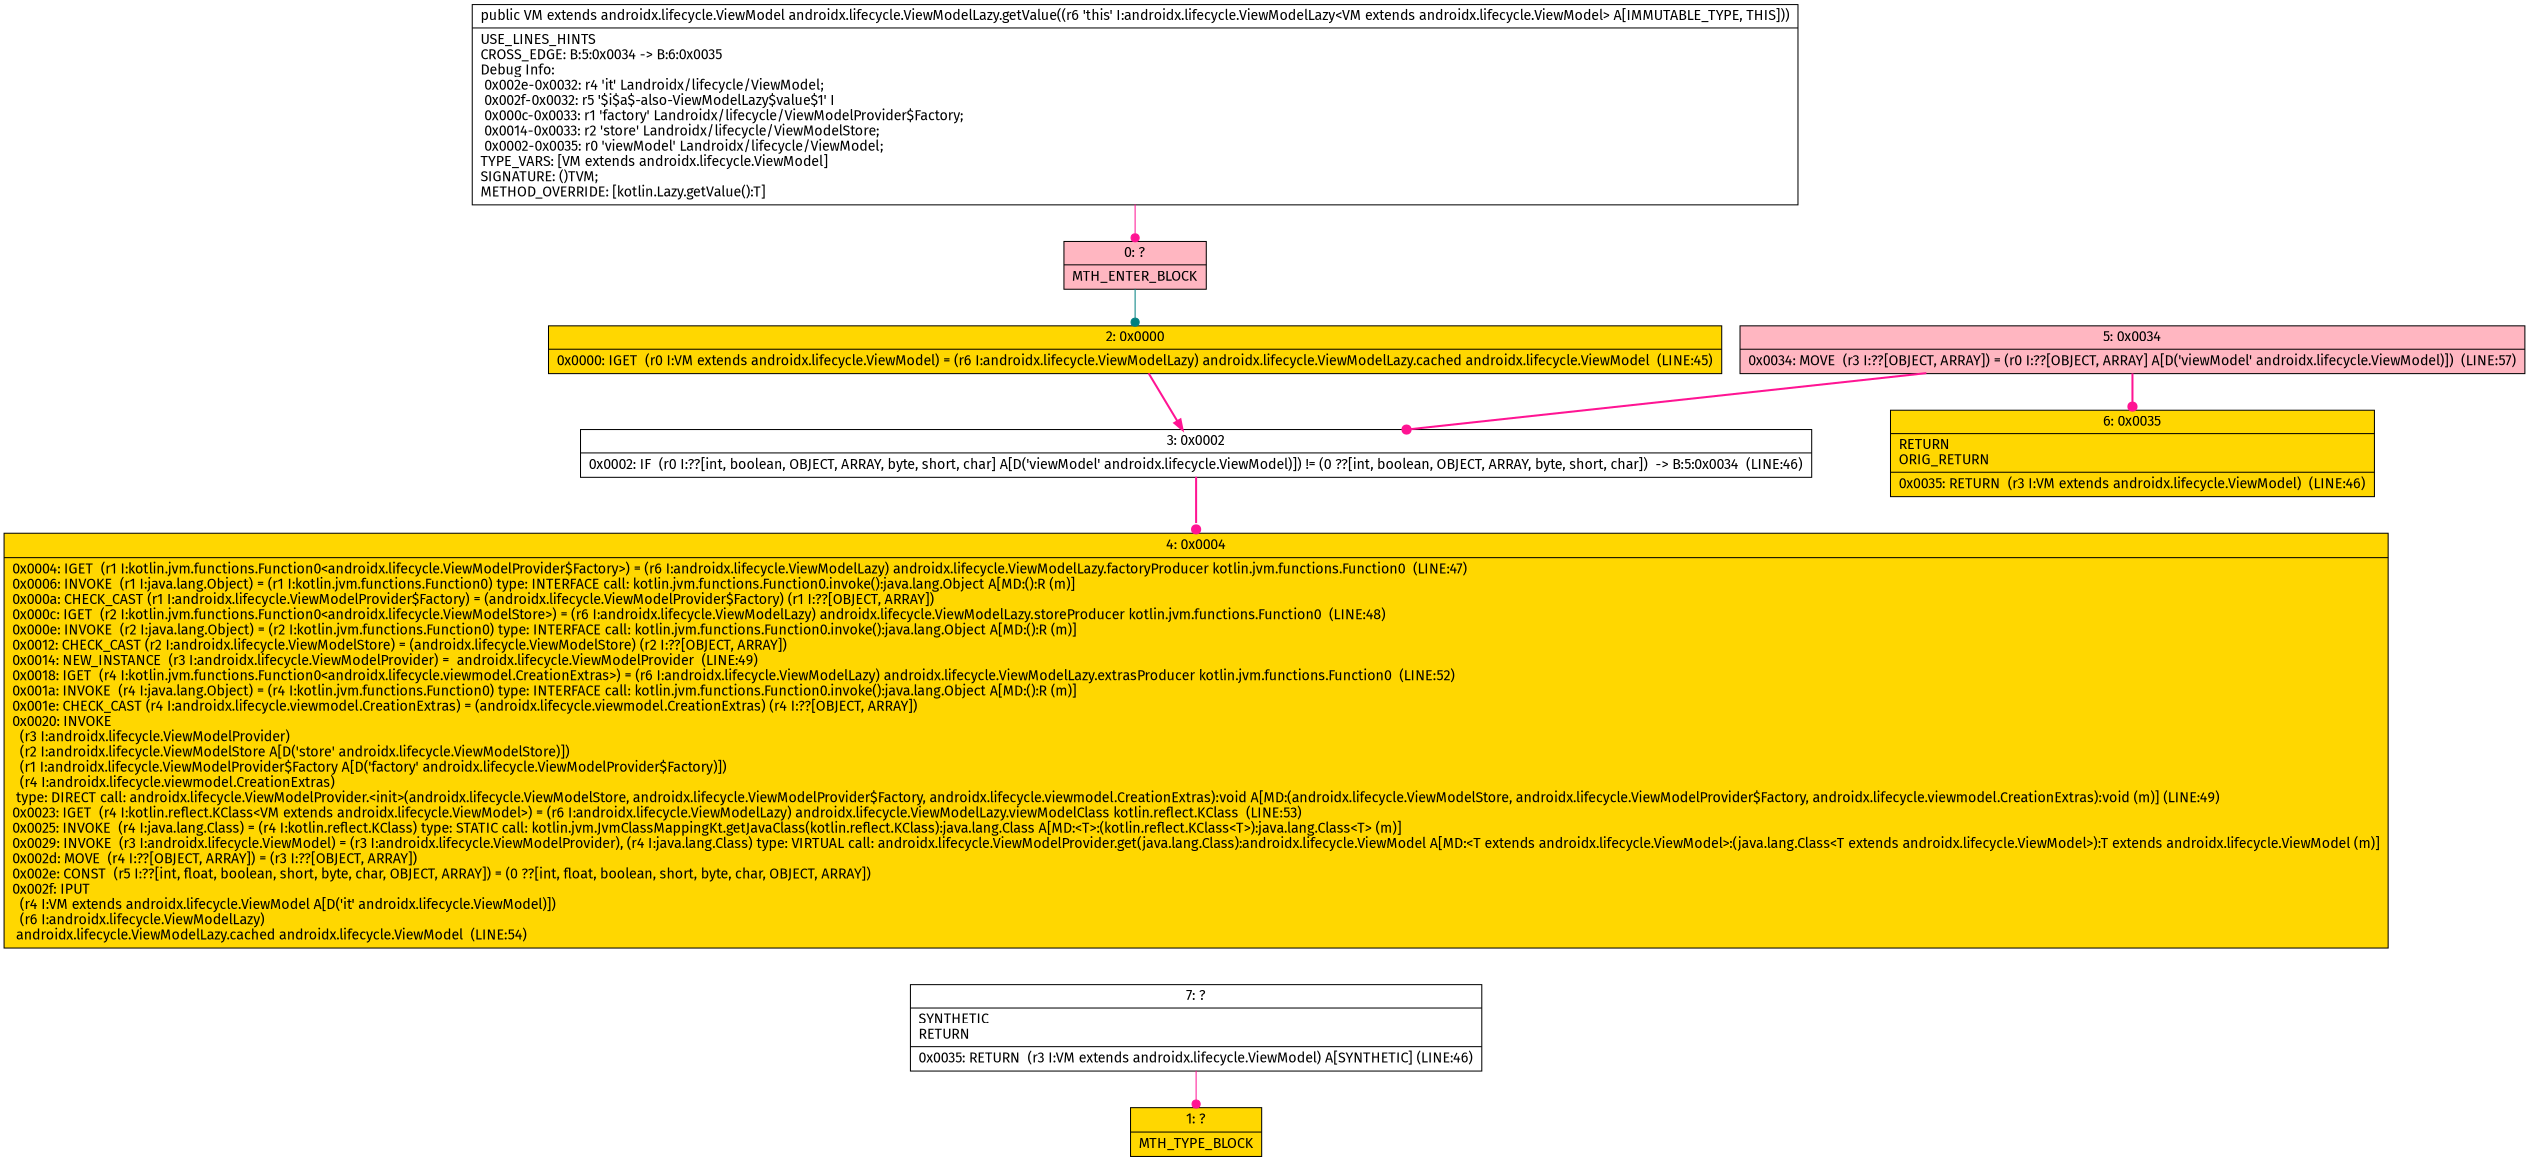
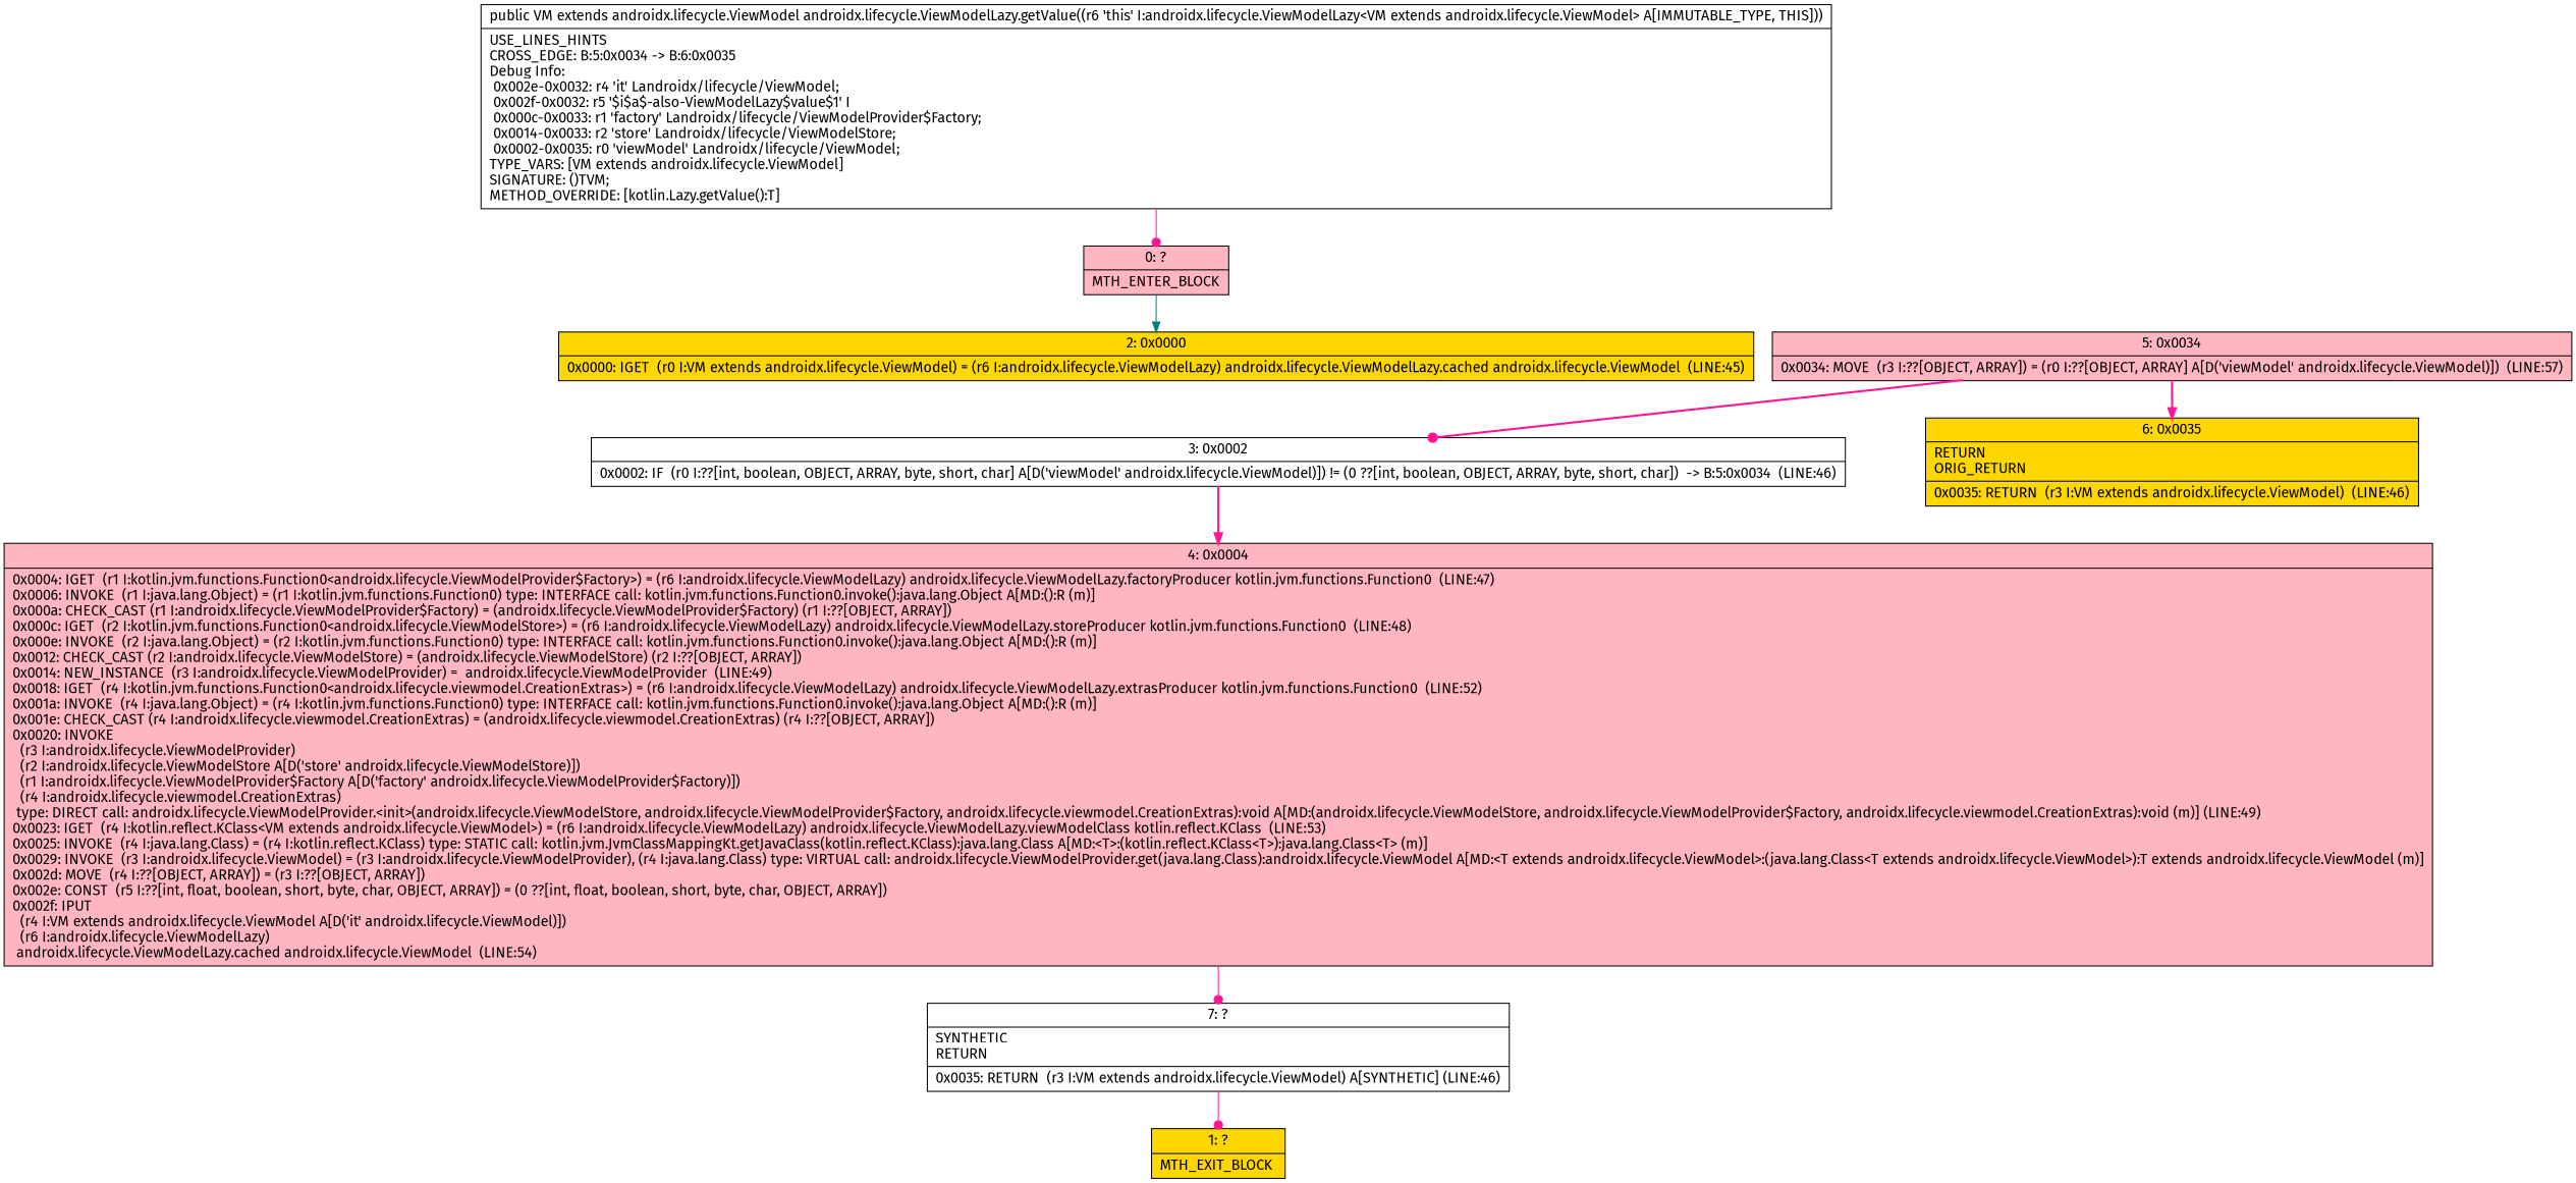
  digraph {
    fontname="Fira Sans"
    node [fillcolor=gold fontname="Fira Sans" shape=record style=filled]
    edge [arrowhead=dot color=deeppink fontname="Fira Sans" style=solid]
    n1 [fillcolor=lightpink label="{0\:\ ?|MTH_ENTER_BLOCK\l}"]
    n2 [label="{2\:\ 0x0000|0x0000: IGET  (r0 I:VM extends androidx.lifecycle.ViewModel) = (r6 I:androidx.lifecycle.ViewModelLazy) androidx.lifecycle.ViewModelLazy.cached androidx.lifecycle.ViewModel  (LINE:45)\l}"]
    n3 [fillcolor=white label="{3\:\ 0x0002|0x0002: IF  (r0 I:??[int, boolean, OBJECT, ARRAY, byte, short, char] A[D('viewModel' androidx.lifecycle.ViewModel)]) != (0 ??[int, boolean, OBJECT, ARRAY, byte, short, char])  \-\> B:5:0x0034  (LINE:46)\l}"]
-   n4 [label="{4\:\ 0x0004|0x0004: IGET  (r1 I:kotlin.jvm.functions.Function0\<androidx.lifecycle.ViewModelProvider$Factory\>) = (r6 I:androidx.lifecycle.ViewModelLazy) androidx.lifecycle.ViewModelLazy.factoryProducer kotlin.jvm.functions.Function0  (LINE:47)\l0x0006: INVOKE  (r1 I:java.lang.Object) = (r1 I:kotlin.jvm.functions.Function0) type: INTERFACE call: kotlin.jvm.functions.Function0.invoke():java.lang.Object A[MD:():R (m)]\l0x000a: CHECK_CAST (r1 I:androidx.lifecycle.ViewModelProvider$Factory) = (androidx.lifecycle.ViewModelProvider$Factory) (r1 I:??[OBJECT, ARRAY]) \l0x000c: IGET  (r2 I:kotlin.jvm.functions.Function0\<androidx.lifecycle.ViewModelStore\>) = (r6 I:androidx.lifecycle.ViewModelLazy) androidx.lifecycle.ViewModelLazy.storeProducer kotlin.jvm.functions.Function0  (LINE:48)\l0x000e: INVOKE  (r2 I:java.lang.Object) = (r2 I:kotlin.jvm.functions.Function0) type: INTERFACE call: kotlin.jvm.functions.Function0.invoke():java.lang.Object A[MD:():R (m)]\l0x0012: CHECK_CAST (r2 I:androidx.lifecycle.ViewModelStore) = (androidx.lifecycle.ViewModelStore) (r2 I:??[OBJECT, ARRAY]) \l0x0014: NEW_INSTANCE  (r3 I:androidx.lifecycle.ViewModelProvider) =  androidx.lifecycle.ViewModelProvider  (LINE:49)\l0x0018: IGET  (r4 I:kotlin.jvm.functions.Function0\<androidx.lifecycle.viewmodel.CreationExtras\>) = (r6 I:androidx.lifecycle.ViewModelLazy) androidx.lifecycle.ViewModelLazy.extrasProducer kotlin.jvm.functions.Function0  (LINE:52)\l0x001a: INVOKE  (r4 I:java.lang.Object) = (r4 I:kotlin.jvm.functions.Function0) type: INTERFACE call: kotlin.jvm.functions.Function0.invoke():java.lang.Object A[MD:():R (m)]\l0x001e: CHECK_CAST (r4 I:androidx.lifecycle.viewmodel.CreationExtras) = (androidx.lifecycle.viewmodel.CreationExtras) (r4 I:??[OBJECT, ARRAY]) \l0x0020: INVOKE  \l  (r3 I:androidx.lifecycle.ViewModelProvider)\l  (r2 I:androidx.lifecycle.ViewModelStore A[D('store' androidx.lifecycle.ViewModelStore)])\l  (r1 I:androidx.lifecycle.ViewModelProvider$Factory A[D('factory' androidx.lifecycle.ViewModelProvider$Factory)])\l  (r4 I:androidx.lifecycle.viewmodel.CreationExtras)\l type: DIRECT call: androidx.lifecycle.ViewModelProvider.\<init\>(androidx.lifecycle.ViewModelStore, androidx.lifecycle.ViewModelProvider$Factory, androidx.lifecycle.viewmodel.CreationExtras):void A[MD:(androidx.lifecycle.ViewModelStore, androidx.lifecycle.ViewModelProvider$Factory, androidx.lifecycle.viewmodel.CreationExtras):void (m)] (LINE:49)\l0x0023: IGET  (r4 I:kotlin.reflect.KClass\<VM extends androidx.lifecycle.ViewModel\>) = (r6 I:androidx.lifecycle.ViewModelLazy) androidx.lifecycle.ViewModelLazy.viewModelClass kotlin.reflect.KClass  (LINE:53)\l0x0025: INVOKE  (r4 I:java.lang.Class) = (r4 I:kotlin.reflect.KClass) type: STATIC call: kotlin.jvm.JvmClassMappingKt.getJavaClass(kotlin.reflect.KClass):java.lang.Class A[MD:\<T\>:(kotlin.reflect.KClass\<T\>):java.lang.Class\<T\> (m)]\l0x0029: INVOKE  (r3 I:androidx.lifecycle.ViewModel) = (r3 I:androidx.lifecycle.ViewModelProvider), (r4 I:java.lang.Class) type: VIRTUAL call: androidx.lifecycle.ViewModelProvider.get(java.lang.Class):androidx.lifecycle.ViewModel A[MD:\<T extends androidx.lifecycle.ViewModel\>:(java.lang.Class\<T extends androidx.lifecycle.ViewModel\>):T extends androidx.lifecycle.ViewModel (m)]\l0x002d: MOVE  (r4 I:??[OBJECT, ARRAY]) = (r3 I:??[OBJECT, ARRAY]) \l0x002e: CONST  (r5 I:??[int, float, boolean, short, byte, char, OBJECT, ARRAY]) = (0 ??[int, float, boolean, short, byte, char, OBJECT, ARRAY]) \l0x002f: IPUT  \l  (r4 I:VM extends androidx.lifecycle.ViewModel A[D('it' androidx.lifecycle.ViewModel)])\l  (r6 I:androidx.lifecycle.ViewModelLazy)\l androidx.lifecycle.ViewModelLazy.cached androidx.lifecycle.ViewModel  (LINE:54)\l}"]
+   n4 [fillcolor=lightpink label="{4\:\ 0x0004|0x0004: IGET  (r1 I:kotlin.jvm.functions.Function0\<androidx.lifecycle.ViewModelProvider$Factory\>) = (r6 I:androidx.lifecycle.ViewModelLazy) androidx.lifecycle.ViewModelLazy.factoryProducer kotlin.jvm.functions.Function0  (LINE:47)\l0x0006: INVOKE  (r1 I:java.lang.Object) = (r1 I:kotlin.jvm.functions.Function0) type: INTERFACE call: kotlin.jvm.functions.Function0.invoke():java.lang.Object A[MD:():R (m)]\l0x000a: CHECK_CAST (r1 I:androidx.lifecycle.ViewModelProvider$Factory) = (androidx.lifecycle.ViewModelProvider$Factory) (r1 I:??[OBJECT, ARRAY]) \l0x000c: IGET  (r2 I:kotlin.jvm.functions.Function0\<androidx.lifecycle.ViewModelStore\>) = (r6 I:androidx.lifecycle.ViewModelLazy) androidx.lifecycle.ViewModelLazy.storeProducer kotlin.jvm.functions.Function0  (LINE:48)\l0x000e: INVOKE  (r2 I:java.lang.Object) = (r2 I:kotlin.jvm.functions.Function0) type: INTERFACE call: kotlin.jvm.functions.Function0.invoke():java.lang.Object A[MD:():R (m)]\l0x0012: CHECK_CAST (r2 I:androidx.lifecycle.ViewModelStore) = (androidx.lifecycle.ViewModelStore) (r2 I:??[OBJECT, ARRAY]) \l0x0014: NEW_INSTANCE  (r3 I:androidx.lifecycle.ViewModelProvider) =  androidx.lifecycle.ViewModelProvider  (LINE:49)\l0x0018: IGET  (r4 I:kotlin.jvm.functions.Function0\<androidx.lifecycle.viewmodel.CreationExtras\>) = (r6 I:androidx.lifecycle.ViewModelLazy) androidx.lifecycle.ViewModelLazy.extrasProducer kotlin.jvm.functions.Function0  (LINE:52)\l0x001a: INVOKE  (r4 I:java.lang.Object) = (r4 I:kotlin.jvm.functions.Function0) type: INTERFACE call: kotlin.jvm.functions.Function0.invoke():java.lang.Object A[MD:():R (m)]\l0x001e: CHECK_CAST (r4 I:androidx.lifecycle.viewmodel.CreationExtras) = (androidx.lifecycle.viewmodel.CreationExtras) (r4 I:??[OBJECT, ARRAY]) \l0x0020: INVOKE  \l  (r3 I:androidx.lifecycle.ViewModelProvider)\l  (r2 I:androidx.lifecycle.ViewModelStore A[D('store' androidx.lifecycle.ViewModelStore)])\l  (r1 I:androidx.lifecycle.ViewModelProvider$Factory A[D('factory' androidx.lifecycle.ViewModelProvider$Factory)])\l  (r4 I:androidx.lifecycle.viewmodel.CreationExtras)\l type: DIRECT call: androidx.lifecycle.ViewModelProvider.\<init\>(androidx.lifecycle.ViewModelStore, androidx.lifecycle.ViewModelProvider$Factory, androidx.lifecycle.viewmodel.CreationExtras):void A[MD:(androidx.lifecycle.ViewModelStore, androidx.lifecycle.ViewModelProvider$Factory, androidx.lifecycle.viewmodel.CreationExtras):void (m)] (LINE:49)\l0x0023: IGET  (r4 I:kotlin.reflect.KClass\<VM extends androidx.lifecycle.ViewModel\>) = (r6 I:androidx.lifecycle.ViewModelLazy) androidx.lifecycle.ViewModelLazy.viewModelClass kotlin.reflect.KClass  (LINE:53)\l0x0025: INVOKE  (r4 I:java.lang.Class) = (r4 I:kotlin.reflect.KClass) type: STATIC call: kotlin.jvm.JvmClassMappingKt.getJavaClass(kotlin.reflect.KClass):java.lang.Class A[MD:\<T\>:(kotlin.reflect.KClass\<T\>):java.lang.Class\<T\> (m)]\l0x0029: INVOKE  (r3 I:androidx.lifecycle.ViewModel) = (r3 I:androidx.lifecycle.ViewModelProvider), (r4 I:java.lang.Class) type: VIRTUAL call: androidx.lifecycle.ViewModelProvider.get(java.lang.Class):androidx.lifecycle.ViewModel A[MD:\<T extends androidx.lifecycle.ViewModel\>:(java.lang.Class\<T extends androidx.lifecycle.ViewModel\>):T extends androidx.lifecycle.ViewModel (m)]\l0x002d: MOVE  (r4 I:??[OBJECT, ARRAY]) = (r3 I:??[OBJECT, ARRAY]) \l0x002e: CONST  (r5 I:??[int, float, boolean, short, byte, char, OBJECT, ARRAY]) = (0 ??[int, float, boolean, short, byte, char, OBJECT, ARRAY]) \l0x002f: IPUT  \l  (r4 I:VM extends androidx.lifecycle.ViewModel A[D('it' androidx.lifecycle.ViewModel)])\l  (r6 I:androidx.lifecycle.ViewModelLazy)\l androidx.lifecycle.ViewModelLazy.cached androidx.lifecycle.ViewModel  (LINE:54)\l}"]
    n5 [fillcolor=white label="{7\:\ ?|SYNTHETIC\lRETURN\l|0x0035: RETURN  (r3 I:VM extends androidx.lifecycle.ViewModel) A[SYNTHETIC] (LINE:46)\l}"]
    n6 [fillcolor=lightpink label="{5\:\ 0x0034|0x0034: MOVE  (r3 I:??[OBJECT, ARRAY]) = (r0 I:??[OBJECT, ARRAY] A[D('viewModel' androidx.lifecycle.ViewModel)])  (LINE:57)\l}"]
    n7 [label="{6\:\ 0x0035|RETURN\lORIG_RETURN\l|0x0035: RETURN  (r3 I:VM extends androidx.lifecycle.ViewModel)  (LINE:46)\l}"]
-   n8 [label="{1\:\ ?|MTH_TYPE_BLOCK\l}"]
+   n8 [label="{1\:\ ?|MTH_EXIT_BLOCK\l}"]
    n9 [fillcolor=white label="{public VM extends androidx.lifecycle.ViewModel androidx.lifecycle.ViewModelLazy.getValue((r6 'this' I:androidx.lifecycle.ViewModelLazy\<VM extends androidx.lifecycle.ViewModel\> A[IMMUTABLE_TYPE, THIS]))  | USE_LINES_HINTS\lCROSS_EDGE: B:5:0x0034 \-\> B:6:0x0035\lDebug Info:\l  0x002e\-0x0032: r4 'it' Landroidx\/lifecycle\/ViewModel;\l  0x002f\-0x0032: r5 '$i$a$\-also\-ViewModelLazy$value$1' I\l  0x000c\-0x0033: r1 'factory' Landroidx\/lifecycle\/ViewModelProvider$Factory;\l  0x0014\-0x0033: r2 'store' Landroidx\/lifecycle\/ViewModelStore;\l  0x0002\-0x0035: r0 'viewModel' Landroidx\/lifecycle\/ViewModel;\lTYPE_VARS: [VM extends androidx.lifecycle.ViewModel]\lSIGNATURE: ()TVM;\lMETHOD_OVERRIDE: [kotlin.Lazy.getValue():T]\l}"]
-   n1 -> n2 [color=teal]
-   n2 -> n3 [arrowhead=normal style=bold]
-   n3 -> n4 [style=bold]
+   n1 -> n2 [arrowhead=normal color=teal]
+   n3 -> n4 [arrowhead=normal style=bold]
+   n4 -> n5
    n5 -> n8
    n6 -> n3 [style=bold]
-   n6 -> n7 [style=bold]
+   n6 -> n7 [arrowhead=normal style=bold]
    n9 -> n1
  }
